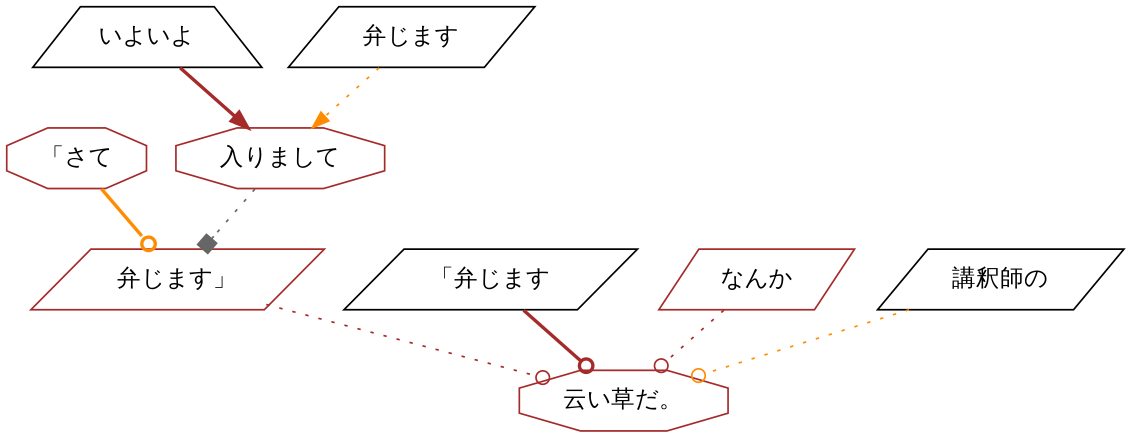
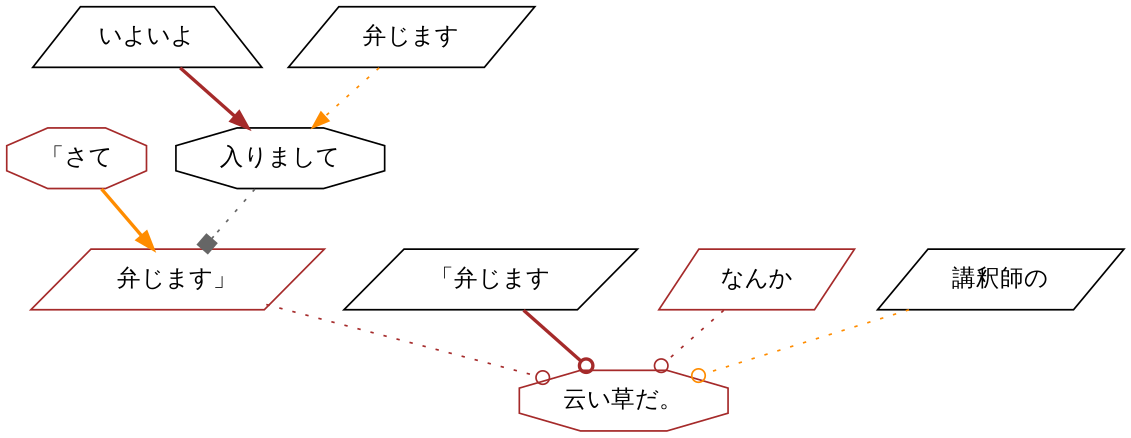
  digraph {
    fontname="DejaVu Sans"
    node [color=black fontname="DejaVu Sans" shape=parallelogram]
    edge [arrowhead=odot color=brown fontname="DejaVu Sans" style=dotted]
    n1 [color=brown label="「さて" shape=octagon]
    n2 [color=brown label="弁じます」"]
    n3 [color=brown label="云い草だ。" shape=octagon]
    n4 [label="いよいよ" shape=trapezium]
-   n5 [color=brown label="入りまして" shape=octagon]
+   n5 [label="入りまして" shape=octagon]
    n6 [label="弁じます"]
    n7 [label="「弁じます"]
    n8 [color=brown label="なんか"]
    n9 [label="講釈師の"]
-   n1 -> n2 [color=darkorange style=bold]
+   n1 -> n2 [arrowhead=normal color=darkorange style=bold]
    n2 -> n3
    n4 -> n5 [arrowhead=normal style=bold]
    n5 -> n2 [arrowhead=box color=gray40]
    n6 -> n5 [arrowhead=normal color=darkorange]
    n7 -> n3 [style=bold]
    n8 -> n3
    n9 -> n3 [color=darkorange]
  }
